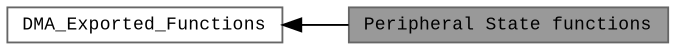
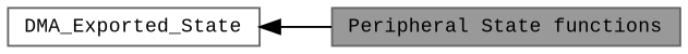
  digraph {
    rankdir=LR
    fontname="Liberation Mono"
    node [fontname="Liberation Mono" fontsize=10 shape=box style=filled]
-   n1 [color=grey40 fillcolor=white height=0.2 label=DMA_Exported_Functions width=0.4]
+   n1 [color=grey40 fillcolor=white height=0.2 label=DMA_Exported_State width=0.4]
    n2 [color=gray40 fillcolor=grey60 fontcolor=black height=0.2 label="Peripheral State functions" width=0.4]
    n1 -> n2 [dir=back fontname="Liberation Mono" fontsize=10 labelfontname=Helvetica labelfontsize=10 shape=plaintext style=solid]
  }
